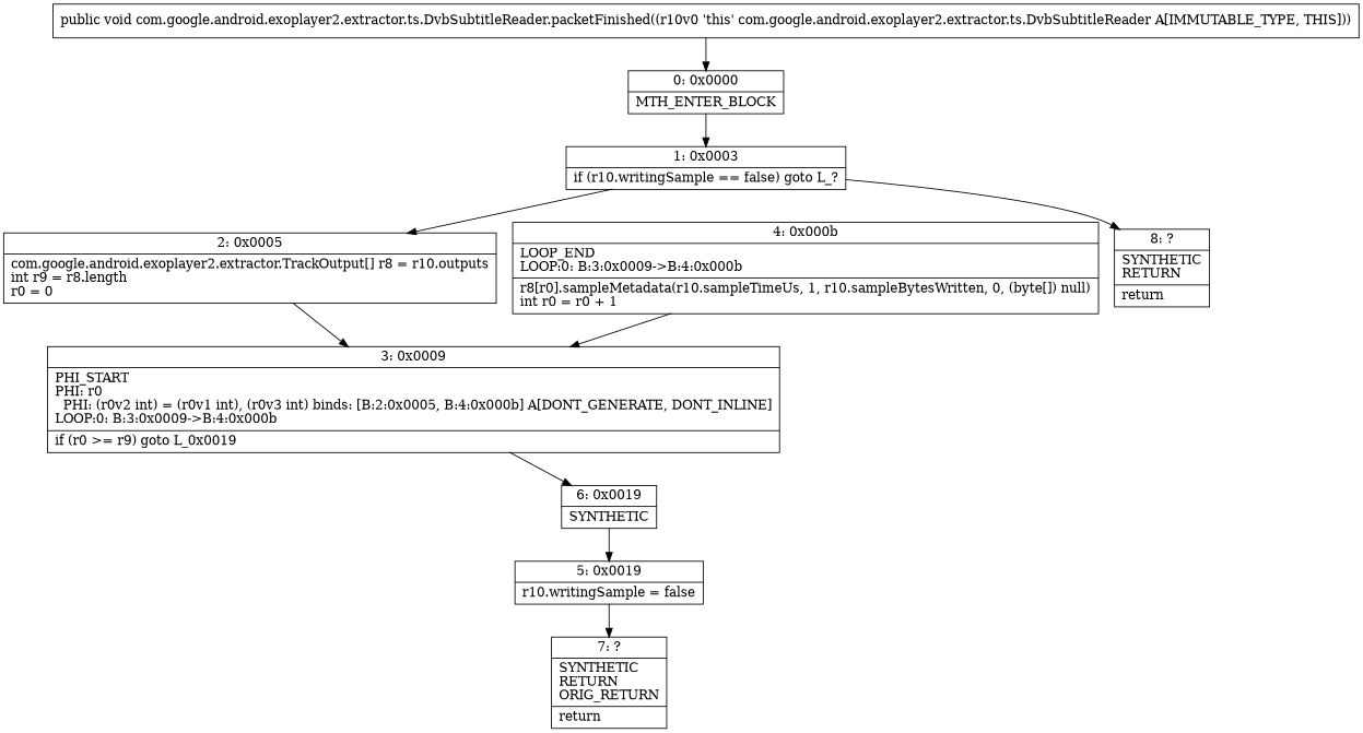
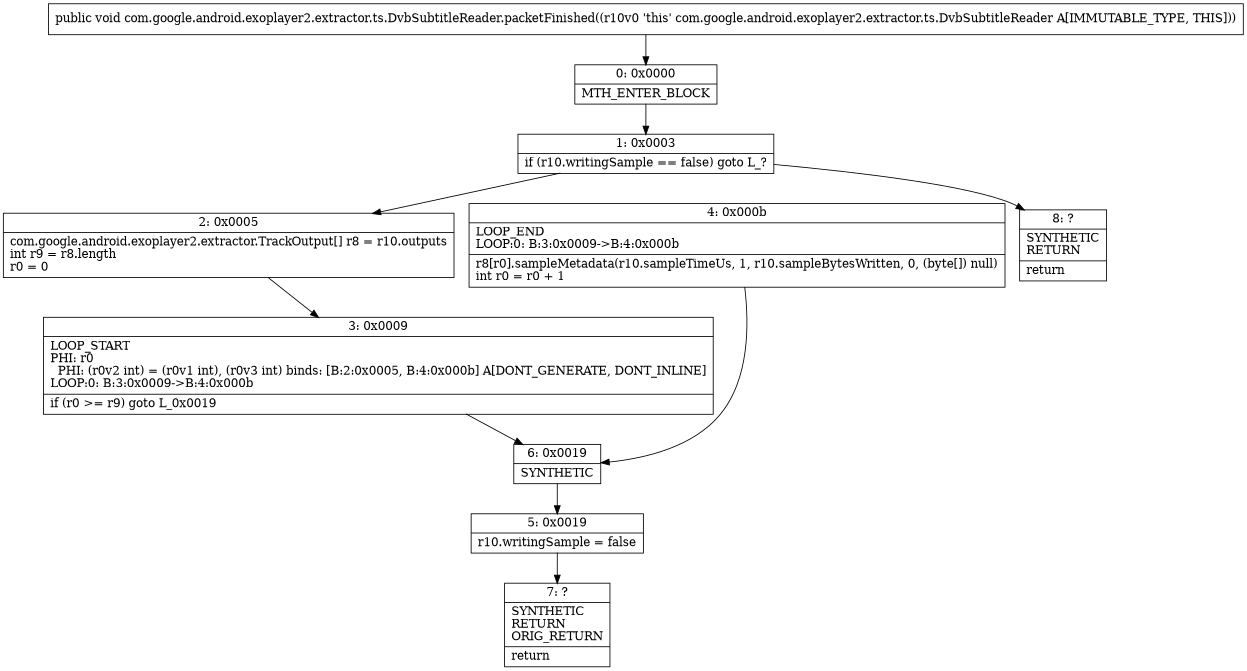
  digraph {
    node [shape=record]
    n1 [label="{0\:\ 0x0000|MTH_ENTER_BLOCK\l}"]
    n2 [label="{1\:\ 0x0003|if (r10.writingSample == false) goto L_?\l}"]
    n3 [label="{2\:\ 0x0005|com.google.android.exoplayer2.extractor.TrackOutput[] r8 = r10.outputs\lint r9 = r8.length\lr0 = 0\l}"]
    n4 [label="{8\:\ ?|SYNTHETIC\lRETURN\l|return\l}"]
-   n5 [label="{3\:\ 0x0009|PHI_START\lPHI: r0 \l  PHI: (r0v2 int) = (r0v1 int), (r0v3 int) binds: [B:2:0x0005, B:4:0x000b] A[DONT_GENERATE, DONT_INLINE]\lLOOP:0: B:3:0x0009\-\>B:4:0x000b\l|if (r0 \>= r9) goto L_0x0019\l}"]
+   n5 [label="{3\:\ 0x0009|LOOP_START\lPHI: r0 \l  PHI: (r0v2 int) = (r0v1 int), (r0v3 int) binds: [B:2:0x0005, B:4:0x000b] A[DONT_GENERATE, DONT_INLINE]\lLOOP:0: B:3:0x0009\-\>B:4:0x000b\l|if (r0 \>= r9) goto L_0x0019\l}"]
    n6 [label="{6\:\ 0x0019|SYNTHETIC\l}"]
    n7 [label="{4\:\ 0x000b|LOOP_END\lLOOP:0: B:3:0x0009\-\>B:4:0x000b\l|r8[r0].sampleMetadata(r10.sampleTimeUs, 1, r10.sampleBytesWritten, 0, (byte[]) null)\lint r0 = r0 + 1\l}"]
    n8 [label="{5\:\ 0x0019|r10.writingSample = false\l}"]
    n9 [label="{7\:\ ?|SYNTHETIC\lRETURN\lORIG_RETURN\l|return\l}"]
    n10 [label="{public void com.google.android.exoplayer2.extractor.ts.DvbSubtitleReader.packetFinished((r10v0 'this' com.google.android.exoplayer2.extractor.ts.DvbSubtitleReader A[IMMUTABLE_TYPE, THIS])) }"]
    n1 -> n2
    n2 -> n3 [style=solid]
    n2 -> n4
    n3 -> n5
    n5 -> n6
    n6 -> n8
-   n7 -> n5
+   n7 -> n6
    n8 -> n9
    n10 -> n1
  }
